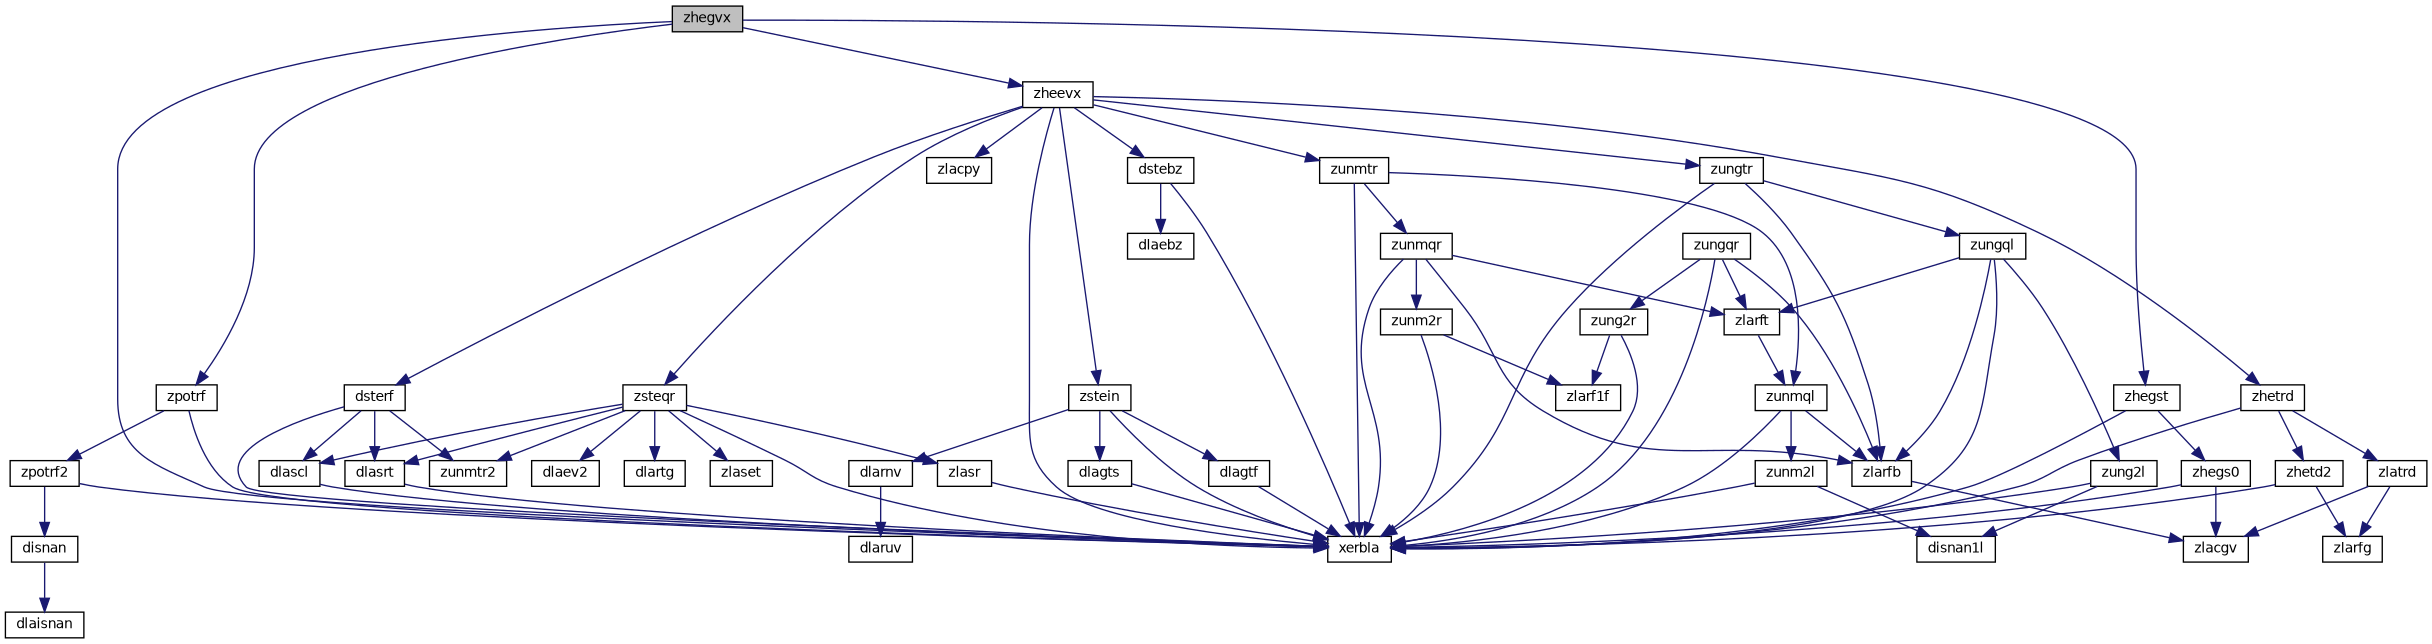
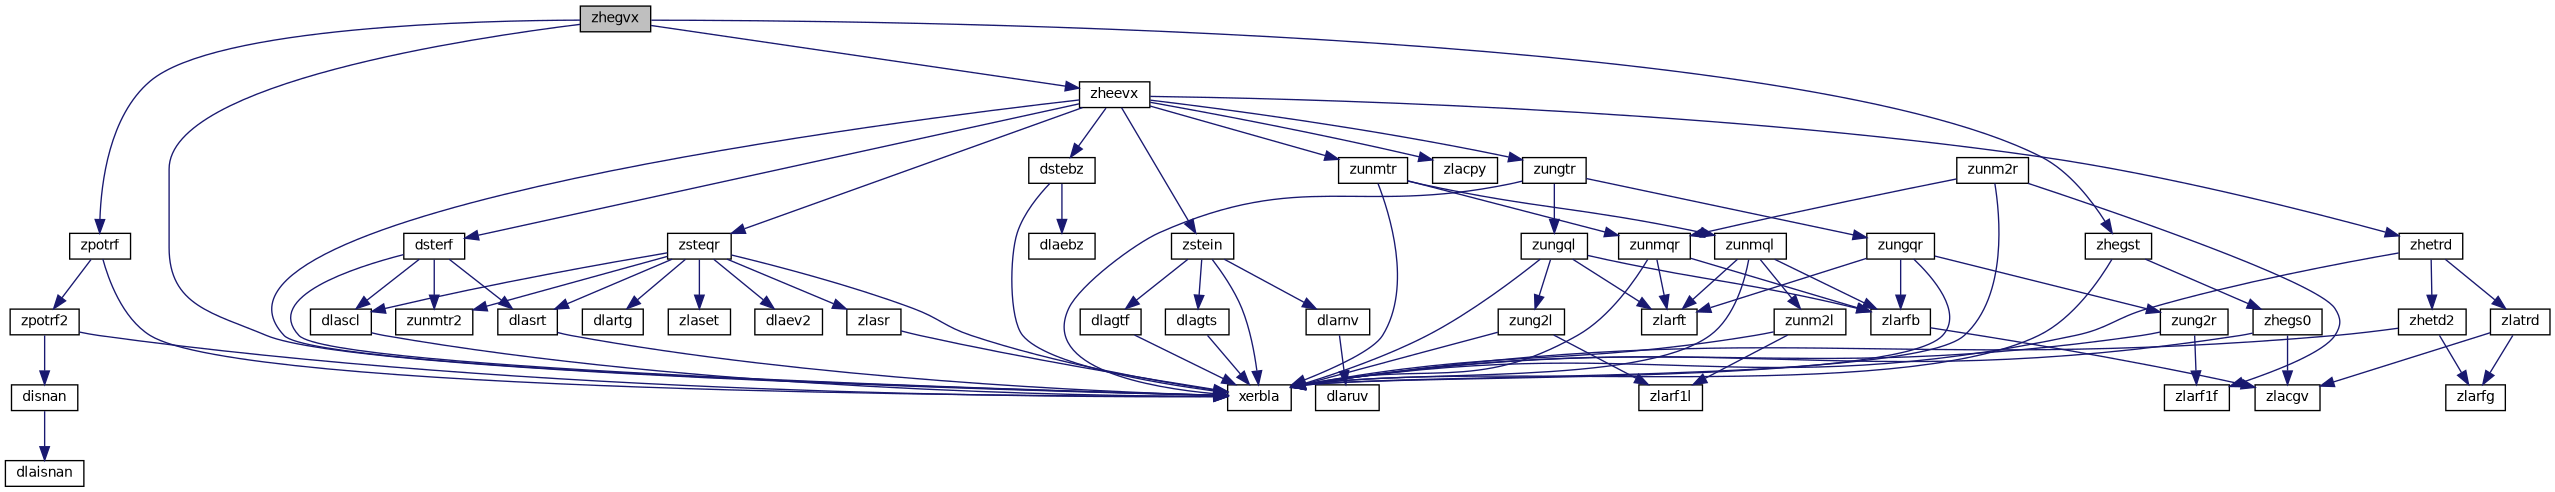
  digraph {
    rankdir=TB
    node [color=black fillcolor=white fontname=Helvetica fontsize=10 shape=record style=filled]
    edge [color=midnightblue fontname=Helvetica fontsize=10 labelfontname=Helvetica labelfontsize=10 style=solid]
    n1 [fillcolor=grey75 fontcolor=black height=0.2 label=zhegvx width=0.4]
    n2 [height=0.2 label=xerbla width=0.4]
    n3 [height=0.2 label=zheevx width=0.4]
    n4 [height=0.2 label=zhegst width=0.4]
    n5 [height=0.2 label=zpotrf width=0.4]
    n6 [height=0.2 label=dstebz width=0.4]
    n7 [height=0.2 label=dsterf width=0.4]
    n8 [height=0.2 label=zhetrd width=0.4]
    n9 [height=0.2 label=zlacpy width=0.4]
    n10 [height=0.2 label=zstein width=0.4]
    n11 [height=0.2 label=zsteqr width=0.4]
    n12 [height=0.2 label=zungtr width=0.4]
    n13 [height=0.2 label=zunmtr width=0.4]
    n14 [height=0.2 label=zhegs0 width=0.4]
    n15 [height=0.2 label=zpotrf2 width=0.4]
    n16 [height=0.2 label=dlaebz width=0.4]
    n17 [height=0.2 label=zunmtr2 width=0.4]
    n18 [height=0.2 label=dlascl width=0.4]
    n19 [height=0.2 label=dlasrt width=0.4]
    n20 [height=0.2 label=zhetd2 width=0.4]
    n21 [height=0.2 label=zlatrd width=0.4]
    n22 [height=0.2 label=dlagtf width=0.4]
    n23 [height=0.2 label=dlagts width=0.4]
    n24 [height=0.2 label=dlarnv width=0.4]
    n25 [height=0.2 label=dlaev2 width=0.4]
    n26 [height=0.2 label=dlartg width=0.4]
    n27 [height=0.2 label=zlaset width=0.4]
    n28 [height=0.2 label=zlasr width=0.4]
    n29 [height=0.2 label=zungql width=0.4]
    n30 [height=0.2 label=zungqr width=0.4]
    n31 [height=0.2 label=zunmql width=0.4]
    n32 [height=0.2 label=zunmqr width=0.4]
    n33 [height=0.2 label=zlarfg width=0.4]
    n34 [height=0.2 label=zlacgv width=0.4]
    n35 [height=0.2 label=dlaruv width=0.4]
    n36 [height=0.2 label=zlarfb width=0.4]
    n37 [height=0.2 label=zlarft width=0.4]
    n38 [height=0.2 label=zung2l width=0.4]
    n39 [height=0.2 label=zung2r width=0.4]
-   n40 [height=0.2 label=disnan1l width=0.4]
+   n40 [height=0.2 label=zlarf1l width=0.4]
    n41 [height=0.2 label=zlarf1f width=0.4]
    n42 [height=0.2 label=zunm2l width=0.4]
    n43 [height=0.2 label=zunm2r width=0.4]
    n44 [height=0.2 label=disnan width=0.4]
    n45 [height=0.2 label=dlaisnan width=0.4]
    n1 -> n2
    n1 -> n3
    n1 -> n4
    n1 -> n5
    n3 -> n2
    n3 -> n6
    n3 -> n7
    n3 -> n8
    n3 -> n9
    n3 -> n10
    n3 -> n11
    n3 -> n12
    n3 -> n13
    n4 -> n2
    n4 -> n14
    n5 -> n2
    n5 -> n15
    n6 -> n2
    n6 -> n16
    n7 -> n2
    n7 -> n17
    n7 -> n18
    n7 -> n19
    n8 -> n2
    n8 -> n20
    n8 -> n21
    n10 -> n2
    n10 -> n22
    n10 -> n23
    n10 -> n24
    n11 -> n2
    n11 -> n17
    n11 -> n18
    n11 -> n19
    n11 -> n25
    n11 -> n26
    n11 -> n27
    n11 -> n28
    n12 -> n2
    n12 -> n29
-   n12 -> n36
+   n12 -> n30
    n13 -> n2
    n13 -> n31
    n13 -> n32
    n14 -> n2
    n14 -> n34
    n15 -> n2
    n15 -> n44
    n18 -> n2
    n19 -> n2
    n20 -> n2
    n20 -> n33
    n21 -> n33
    n21 -> n34
    n22 -> n2
    n23 -> n2
    n24 -> n35
    n28 -> n2
    n29 -> n2
    n29 -> n36
    n29 -> n37
    n29 -> n38
    n30 -> n2
    n30 -> n36
    n30 -> n37
    n30 -> n39
    n31 -> n2
    n31 -> n36
-   n37 -> n31
+   n31 -> n37
    n31 -> n42
    n32 -> n2
    n32 -> n36
    n32 -> n37
-   n32 -> n43
+   n43 -> n32
    n36 -> n34
    n38 -> n2
    n38 -> n40
    n39 -> n2
    n39 -> n41
    n42 -> n2
    n42 -> n40
    n43 -> n2
    n43 -> n41
    n44 -> n45
  }
